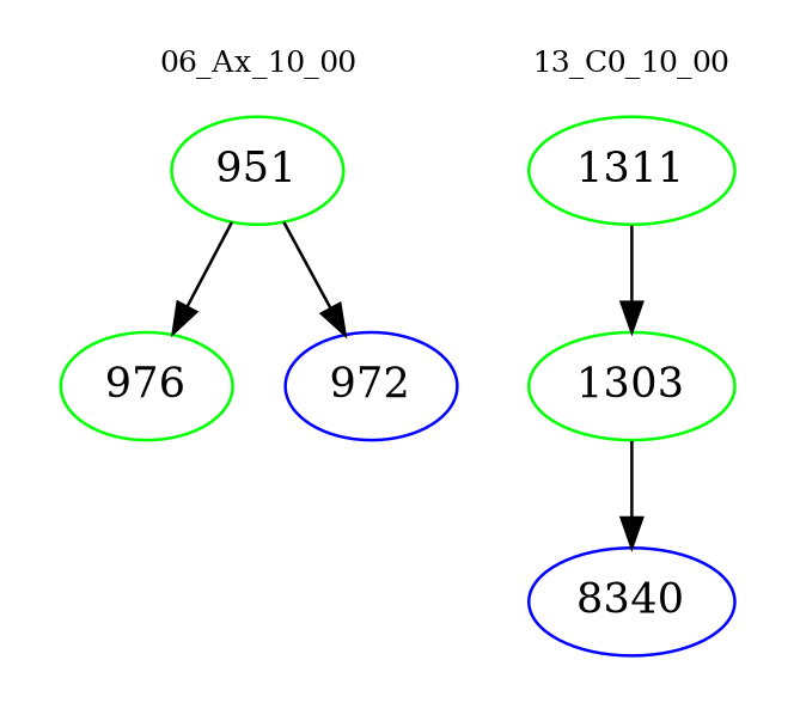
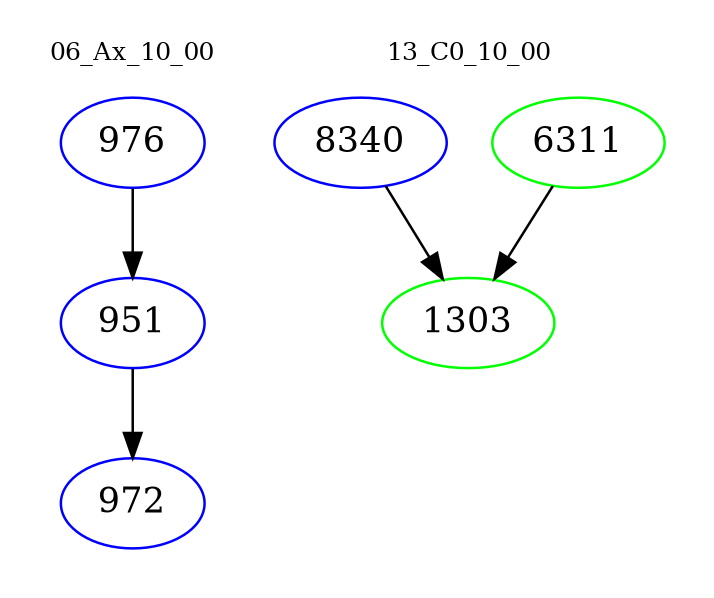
  digraph {
    node [color=green]
    edge [color=black]
-   n1 [label=976]
-   n2 [label=951]
+   n1 [color=blue label=976]
+   n2 [color=blue label=951]
    n3 [color=blue label=972]
-   n4 [label=1311]
+   n4 [label=6311]
    n5 [label=1303]
    n6 [color=blue label=8340]
    subgraph cluster_1 {
      color=white
      fontsize=10
      label="06_Ax_10_00"
      n1
      n2
      n3
    }
    subgraph cluster_2 {
      color=white
      fontsize=10
      label="13_C0_10_00"
      n4
      n5
      n6
    }
-   n2 -> n1
+   n1 -> n2
    n2 -> n3
    n4 -> n5
-   n5 -> n6
+   n6 -> n5
  }
